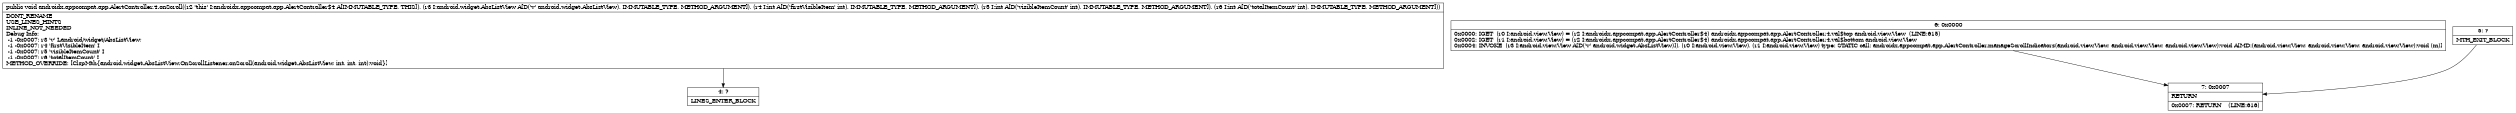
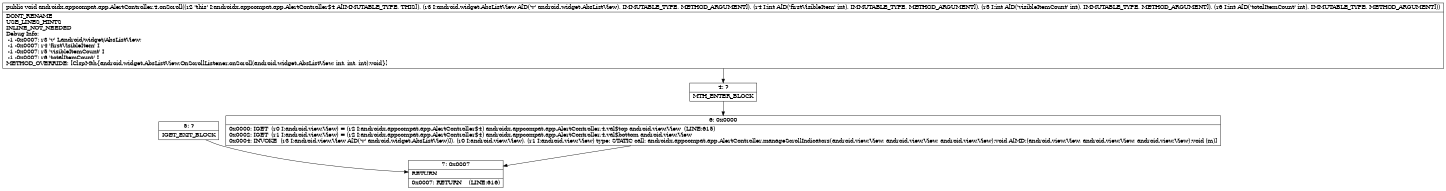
  digraph {
    node [shape=record]
-   n1 [label="{4\:\ ?|LINES_ENTER_BLOCK\l}"]
+   n1 [label="{4\:\ ?|MTH_ENTER_BLOCK\l}"]
    n2 [label="{6\:\ 0x0000|0x0000: IGET  (r0 I:android.view.View) = (r2 I:androidx.appcompat.app.AlertController$4) androidx.appcompat.app.AlertController.4.val$top android.view.View  (LINE:615)\l0x0002: IGET  (r1 I:android.view.View) = (r2 I:androidx.appcompat.app.AlertController$4) androidx.appcompat.app.AlertController.4.val$bottom android.view.View \l0x0004: INVOKE  (r3 I:android.view.View A[D('v' android.widget.AbsListView)]), (r0 I:android.view.View), (r1 I:android.view.View) type: STATIC call: androidx.appcompat.app.AlertController.manageScrollIndicators(android.view.View, android.view.View, android.view.View):void A[MD:(android.view.View, android.view.View, android.view.View):void (m)]\l}"]
    n3 [label="{7\:\ 0x0007|RETURN\l|0x0007: RETURN    (LINE:616)\l}"]
-   n4 [label="{5\:\ ?|MTH_EXIT_BLOCK\l}"]
+   n4 [label="{5\:\ ?|IGET_EXIT_BLOCK\l}"]
    n5 [label="{public void androidx.appcompat.app.AlertController.4.onScroll((r2 'this' I:androidx.appcompat.app.AlertController$4 A[IMMUTABLE_TYPE, THIS]), (r3 I:android.widget.AbsListView A[D('v' android.widget.AbsListView), IMMUTABLE_TYPE, METHOD_ARGUMENT]), (r4 I:int A[D('firstVisibleItem' int), IMMUTABLE_TYPE, METHOD_ARGUMENT]), (r5 I:int A[D('visibleItemCount' int), IMMUTABLE_TYPE, METHOD_ARGUMENT]), (r6 I:int A[D('totalItemCount' int), IMMUTABLE_TYPE, METHOD_ARGUMENT]))  | DONT_RENAME\lUSE_LINES_HINTS\lINLINE_NOT_NEEDED\lDebug Info:\l  \-1 \-0x0007: r3 'v' Landroid\/widget\/AbsListView;\l  \-1 \-0x0007: r4 'firstVisibleItem' I\l  \-1 \-0x0007: r5 'visibleItemCount' I\l  \-1 \-0x0007: r6 'totalItemCount' I\lMETHOD_OVERRIDE: [ClspMth\{android.widget.AbsListView.OnScrollListener.onScroll(android.widget.AbsListView, int, int, int):void\}]\l}"]
+   n1 -> n2
    n2 -> n3
    n4 -> n3
    n5 -> n1
  }
